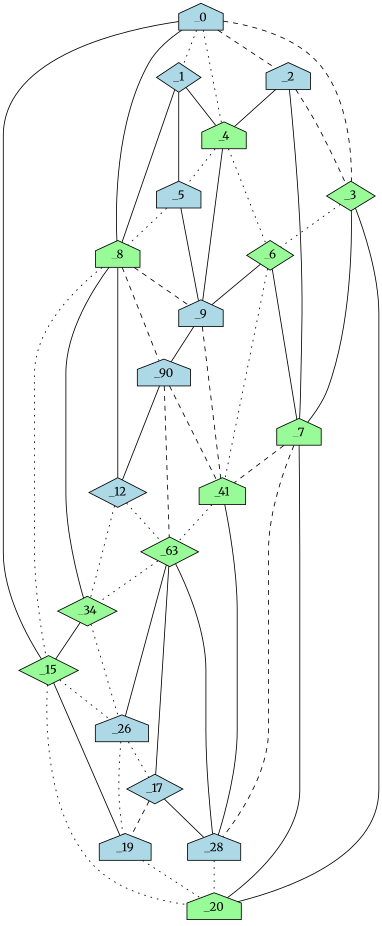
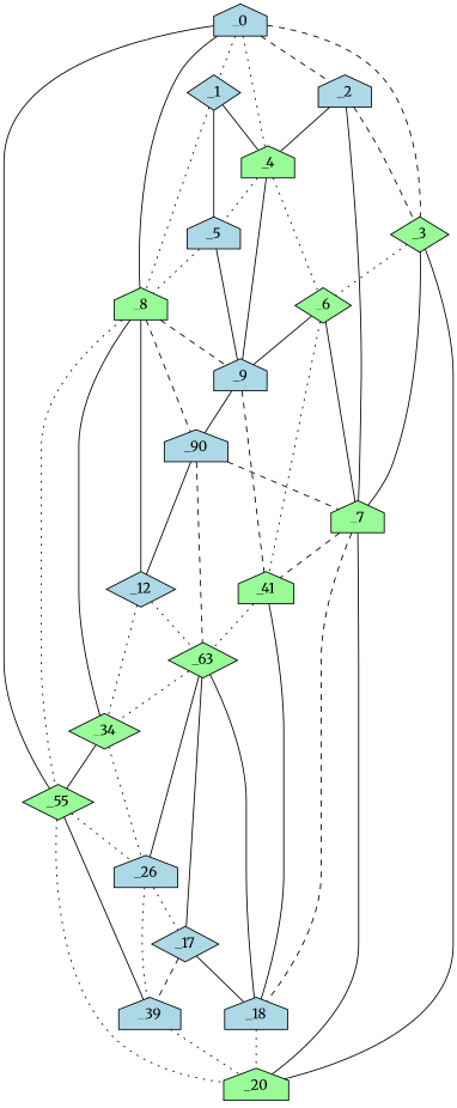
  graph {
    fontname=Merriweather
    node [fillcolor=lightblue fontname=Merriweather shape=house style=filled x=20 y=44]
    edge [fontname=Merriweather style=solid valence=2]
    _0 [x=4]
    _1 [shape=diamond]
    _2 [y=69]
    _3 [fillcolor=palegreen shape=diamond y=94]
    _4 [fillcolor=palegreen x=25 y=62]
    _8 [fillcolor=palegreen x=34 y=43]
-   _15 [fillcolor=palegreen shape=diamond x=106 y=34]
+   _15 [fillcolor=palegreen shape=diamond x=106 y=34 label=_55]
    _5 [x=26 y=51]
    _7 [fillcolor=palegreen x=28 y=91]
    _6 [fillcolor=palegreen shape=diamond x=27 y=70]
    _20 [fillcolor=palegreen x=126 y=82]
    _9 [x=36 y=59]
    n13 [label=_90 x=45 y=59]
    _12 [shape=diamond x=53 y=51]
    n15 [fillcolor=palegreen label=_34 shape=diamond x=102 y=36]
    n16 [label=_26 x=114 y=52]
-   _19 [x=126 y=57]
+   _19 [x=126 y=57 label=_39]
    n18 [fillcolor=palegreen label=_41 x=49 y=68]
-   _18 [x=119 y=81 label=_28]
+   _18 [x=119 y=81]
    n20 [fillcolor=palegreen label=_63 shape=diamond x=59 y=55]
    _17 [shape=diamond x=118 y=61]
    _0 -- _1 [style=dotted]
    _0 -- _2 [style=dashed]
    _0 -- _3 [style=dashed valence=1]
    _0 -- _4 [style=dotted]
    _0 -- _8 [valence=1]
    _0 -- _15 [valence=1]
    _1 -- _4
-   _1 -- _8
+   _1 -- _8 [style=dotted]
    _1 -- _5
    _2 -- _3 [style=dashed]
    _2 -- _4
    _2 -- _7
    _3 -- _7
    _3 -- _6 [style=dotted valence=1]
    _3 -- _20 [valence=1]
    _4 -- _5 [style=dotted]
    _4 -- _6 [style=dotted]
    _4 -- _9
    _8 -- _15 [style=dotted]
    _8 -- _9 [style=dashed]
    _8 -- n13 [style=dashed]
    _8 -- _12
    _8 -- n15 [valence=1]
    _15 -- _20 [style=dotted valence=1]
    _15 -- n16 [style=dotted]
    _15 -- _19 [valence=1]
    _5 -- _8 [style=dotted]
    _5 -- _9
    _7 -- _20 [valence=1]
    _7 -- n18 [style=dashed]
    _7 -- _18 [style=dashed valence=1]
    _6 -- _7
    _6 -- _9
    _6 -- n18 [style=dotted]
    _9 -- n13
    _9 -- n18 [style=dashed]
    n13 -- _12
-   n13 -- n18 [style=dashed valence=1]
+   n13 -- _7 [style=dashed valence=1]
    n13 -- n20 [style=dashed]
    _12 -- n15 [style=dotted]
    _12 -- n20 [style=dotted]
    n15 -- _15
    n15 -- n16 [style=dotted]
    n16 -- _19 [style=dotted valence=1]
    n16 -- _17 [style=dotted]
    _19 -- _20 [style=dotted valence=1]
    n18 -- _18
    n18 -- n20 [style=dotted valence=1]
    _18 -- _20 [style=dotted]
    n20 -- n15 [style=dotted]
    n20 -- n16
    n20 -- _18
    n20 -- _17
    _17 -- _19 [style=dashed]
    _17 -- _18
  }
